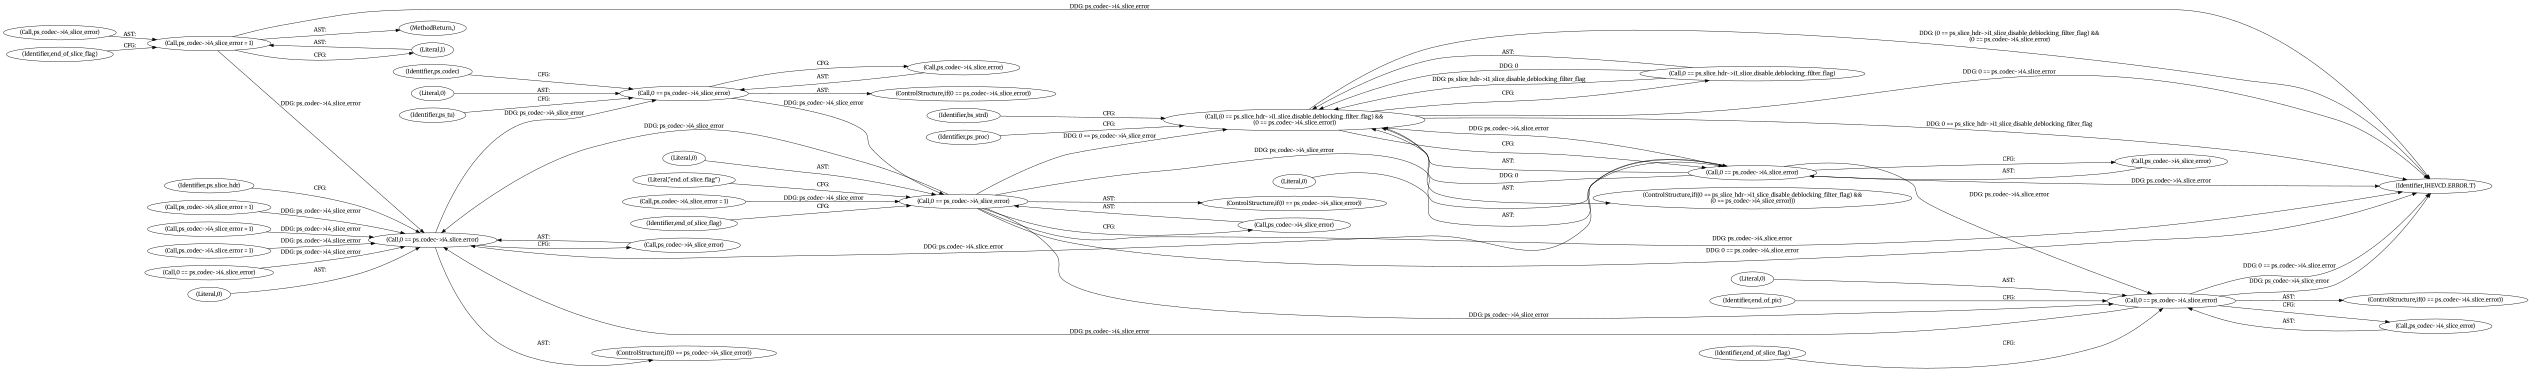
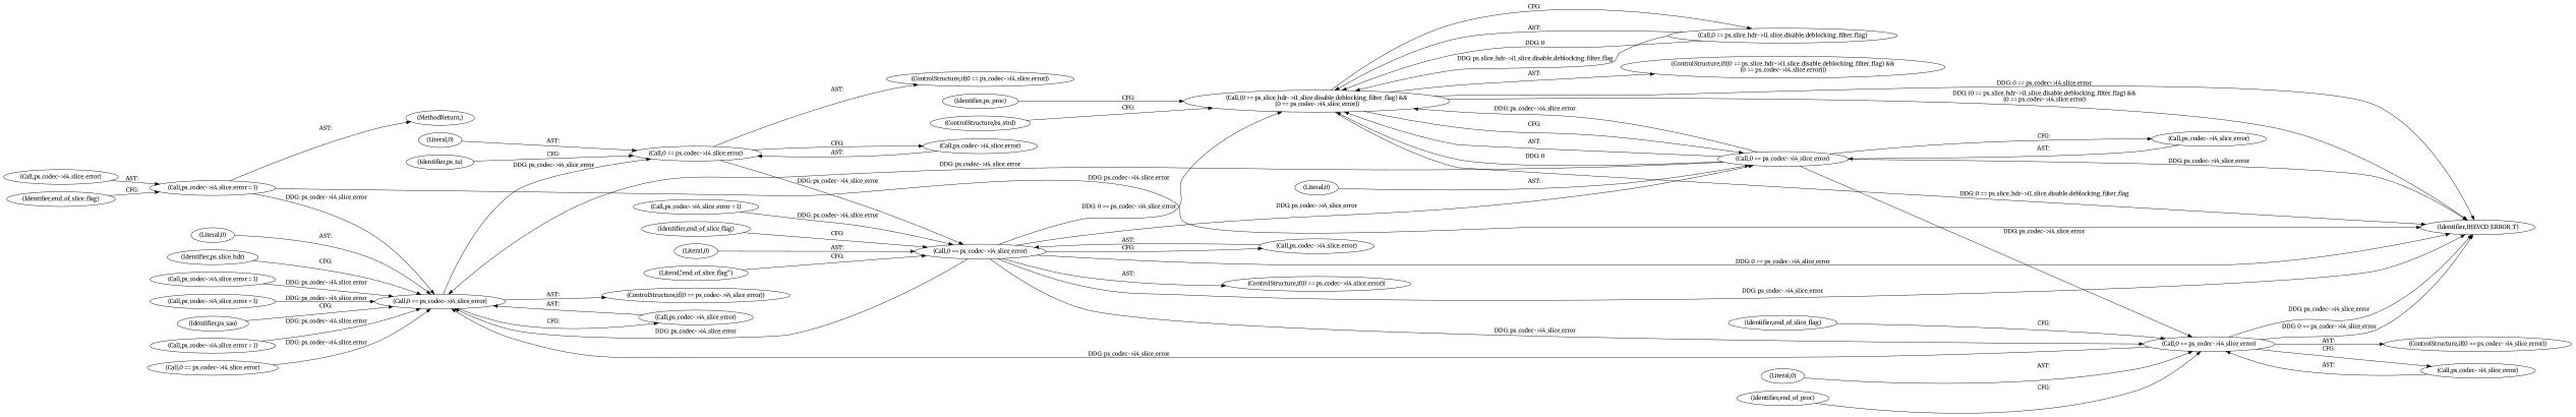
  digraph {
    fontname=Merriweather
    rankdir=LR
    node [fontname=Merriweather]
    edge [fontname=Merriweather]
    n1 [label="(Call,ps_codec->i4_slice_error = 1)"]
    n2 [label="(Call,0 == ps_codec->i4_slice_error)"]
    n3 [label="(MethodReturn,)"]
    n4 [label="(Identifier,IHEVCD_ERROR_T)"]
-   n5 [label="(Literal,1)"]
    n6 [label="(Call,0 == ps_codec->i4_slice_error)"]
    n7 [label="(ControlStructure,if(0 == ps_codec->i4_slice_error))"]
    n8 [label="(Call,ps_codec->i4_slice_error)"]
    n9 [label="(Call,0 == ps_codec->i4_slice_error)"]
    n10 [label="(ControlStructure,if(0 == ps_codec->i4_slice_error))"]
    n11 [label="(Call,ps_codec->i4_slice_error)"]
    n12 [label="(Call,(0 == ps_slice_hdr->i1_slice_disable_deblocking_filter_flag) &&\n (0 == ps_codec->i4_slice_error))"]
    n13 [label="(Call,0 == ps_codec->i4_slice_error)"]
    n14 [label="(Call,0 == ps_codec->i4_slice_error)"]
    n15 [label="(Call,ps_codec->i4_slice_error)"]
    n16 [label="(ControlStructure,if(0 == ps_codec->i4_slice_error))"]
    n17 [label="(Call,0 == ps_slice_hdr->i1_slice_disable_deblocking_filter_flag)"]
    n18 [label="(ControlStructure,if((0 == ps_slice_hdr->i1_slice_disable_deblocking_filter_flag) &&\n (0 == ps_codec->i4_slice_error)))"]
    n19 [label="(Call,ps_codec->i4_slice_error)"]
    n20 [label="(Call,ps_codec->i4_slice_error)"]
    n21 [label="(ControlStructure,if(0 == ps_codec->i4_slice_error))"]
    n22 [label="(Call,ps_codec->i4_slice_error = 1)"]
    n23 [label="(Identifier,ps_proc)"]
-   n24 [label="(Identifier,ps_codec)"]
    n25 [label="(Call,ps_codec->i4_slice_error = 1)"]
    n26 [label="(Literal,0)"]
    n27 [label="(Call,ps_codec->i4_slice_error = 1)"]
-   n28 [label="(Identifier,end_of_pic)"]
+   n28 [label="(Identifier,end_of_proc)"]
    n29 [label="(Call,ps_codec->i4_slice_error)"]
+   n30 [label="(Identifier,ps_sao)"]
    n31 [label="(Identifier,end_of_slice_flag)"]
    n32 [label="(Call,ps_codec->i4_slice_error = 1)"]
    n33 [label="(Call,0 == ps_codec->i4_slice_error)"]
    n34 [label="(Literal,0)"]
    n35 [label="(Literal,0)"]
    n36 [label="(Literal,\"end_of_slice_flag\")"]
    n37 [label="(Identifier,end_of_slice_flag)"]
-   n38 [label="(Identifier,bs_strd)"]
+   n38 [label="(ControlStructure,bs_strd)"]
    n39 [label="(Literal,0)"]
    n40 [label="(Identifier,ps_slice_hdr)"]
    n41 [label="(Identifier,ps_tu)"]
    n42 [label="(Identifier,end_of_slice_flag)"]
    n43 [label="(Literal,0)"]
    n1 -> n2 [label="DDG: ps_codec->i4_slice_error"]
    n1 -> n3 [label="AST: "]
    n1 -> n4 [label="DDG: ps_codec->i4_slice_error"]
-   n1 -> n5 [label="CFG: "]
    n2 -> n6 [label="DDG: ps_codec->i4_slice_error"]
    n2 -> n7 [label="AST: "]
    n2 -> n8 [label="CFG: "]
-   n5 -> n1 [label="AST: "]
    n6 -> n9 [label="DDG: ps_codec->i4_slice_error"]
    n6 -> n10 [label="AST: "]
    n6 -> n11 [label="CFG: "]
    n8 -> n2 [label="AST: "]
    n9 -> n2 [label="DDG: ps_codec->i4_slice_error"]
    n9 -> n4 [label="DDG: ps_codec->i4_slice_error"]
    n9 -> n4 [label="DDG: 0 == ps_codec->i4_slice_error"]
    n9 -> n12 [label="DDG: 0 == ps_codec->i4_slice_error"]
    n9 -> n13 [label="DDG: ps_codec->i4_slice_error"]
    n9 -> n14 [label="DDG: ps_codec->i4_slice_error"]
    n9 -> n15 [label="CFG: "]
    n9 -> n16 [label="AST: "]
    n11 -> n6 [label="AST: "]
    n12 -> n4 [label="DDG: 0 == ps_codec->i4_slice_error"]
    n12 -> n4 [label="DDG: (0 == ps_slice_hdr->i1_slice_disable_deblocking_filter_flag) &&\n (0 == ps_codec->i4_slice_error)"]
    n12 -> n4 [label="DDG: 0 == ps_slice_hdr->i1_slice_disable_deblocking_filter_flag"]
    n12 -> n13 [label="CFG: "]
    n12 -> n17 [label="CFG: "]
    n12 -> n18 [label="AST: "]
    n13 -> n2 [label="DDG: ps_codec->i4_slice_error"]
    n13 -> n4 [label="DDG: ps_codec->i4_slice_error"]
    n13 -> n12 [label="AST: "]
    n13 -> n12 [label="DDG: 0"]
    n13 -> n12 [label="DDG: ps_codec->i4_slice_error"]
    n13 -> n14 [label="DDG: ps_codec->i4_slice_error"]
    n13 -> n19 [label="CFG: "]
    n14 -> n2 [label="DDG: ps_codec->i4_slice_error"]
    n14 -> n4 [label="DDG: ps_codec->i4_slice_error"]
    n14 -> n4 [label="DDG: 0 == ps_codec->i4_slice_error"]
    n14 -> n20 [label="CFG: "]
    n14 -> n21 [label="AST: "]
    n15 -> n9 [label="AST: "]
    n17 -> n12 [label="AST: "]
    n17 -> n12 [label="DDG: 0"]
    n17 -> n12 [label="DDG: ps_slice_hdr->i1_slice_disable_deblocking_filter_flag"]
    n19 -> n13 [label="AST: "]
    n20 -> n14 [label="AST: "]
    n22 -> n2 [label="DDG: ps_codec->i4_slice_error"]
    n23 -> n12 [label="CFG: "]
-   n24 -> n6 [label="CFG: "]
    n25 -> n9 [label="DDG: ps_codec->i4_slice_error"]
    n26 -> n14 [label="AST: "]
    n27 -> n2 [label="DDG: ps_codec->i4_slice_error"]
    n28 -> n14 [label="CFG: "]
    n29 -> n1 [label="AST: "]
+   n30 -> n2 [label="CFG: "]
    n31 -> n9 [label="CFG: "]
    n32 -> n2 [label="DDG: ps_codec->i4_slice_error"]
    n33 -> n2 [label="DDG: ps_codec->i4_slice_error"]
    n34 -> n6 [label="AST: "]
    n35 -> n9 [label="AST: "]
    n36 -> n9 [label="CFG: "]
    n37 -> n14 [label="CFG: "]
    n38 -> n12 [label="CFG: "]
    n39 -> n2 [label="AST: "]
    n40 -> n2 [label="CFG: "]
    n41 -> n6 [label="CFG: "]
    n42 -> n1 [label="CFG: "]
    n43 -> n13 [label="AST: "]
  }
